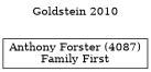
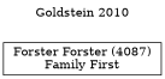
  digraph {
    label="Goldstein 2010"
    labelloc=t
    mclimit=10
-   n1 [label="Anthony Forster (4087)\nFamily First" shape=box]
+   n1 [label="Forster Forster (4087)\nFamily First" shape=box]
  }
